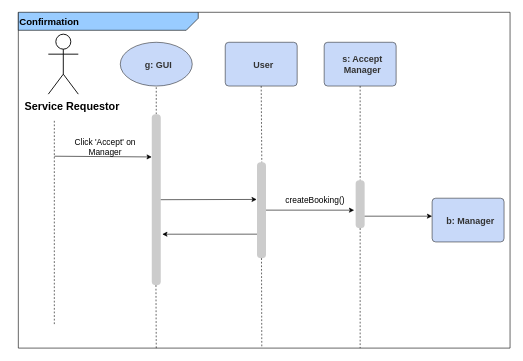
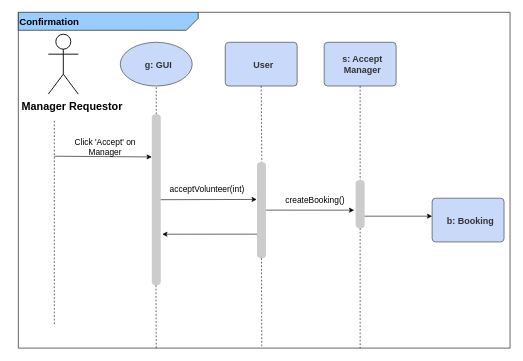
  <mxCell id="0" />
  <mxCell id="1" parent="0" />
  <mxCell id="2" value="" style="endArrow=none;html=1;" edge="1" parent="1"><mxGeometry width="50" height="50" relative="1" as="geometry"><mxPoint x="30" y="580" as="sourcePoint" /><mxPoint x="30" y="20" as="targetPoint" /></mxGeometry></mxCell>
  <mxCell id="3" value="&lt;font size=&quot;3&quot;&gt;&lt;b&gt;Confirmation&lt;/b&gt;&lt;/font&gt;" style="shape=card;whiteSpace=wrap;html=1;shadow=0;direction=north;size=20;flipH=1;fillColor=#99CCFF;align=left;" vertex="1" parent="1"><mxGeometry x="30" y="20" width="300" height="30" as="geometry" /></mxCell>
  <mxCell id="4" value="" style="html=1;overflow=block;blockSpacing=1;whiteSpace=wrap;shape=umlActor;labelPosition=center;verticalLabelPosition=bottom;verticalAlign=top;whiteSpace=nowrap;whiteSpace=wrap;fontSize=13;spacingLeft=8.4;spacing=0;strokeOpacity=100;fillOpacity=0;rounded=1;absoluteArcSize=1;arcSize=12;fillColor=#000000;strokeWidth=1.5;" vertex="1" parent="1"><mxGeometry x="80" y="56.5" width="50" height="100" as="geometry" /></mxCell>
  <mxCell id="5" value="g: GUI" style="ellipse;html=1;overflow=block;blockSpacing=1;whiteSpace=wrap;whiteSpace=wrap;fontSize=15;fontColor=#333333;fontStyle=1;spacingLeft=8.4;spacing=3.8;strokeOpacity=100;fillOpacity=100;absoluteArcSize=1;arcSize=12;fillColor=#c8d9f9;strokeWidth=0.8;" vertex="1" parent="1"><mxGeometry x="200" y="70" width="120" height="73" as="geometry" /></mxCell>
  <mxCell id="6" value="" style="endArrow=none;dashed=1;html=1;entryX=0.5;entryY=1;entryDx=0;entryDy=0;exitX=0.5;exitY=0;exitDx=0;exitDy=0;" edge="1" parent="1" target="5" source="12"><mxGeometry width="50" height="50" relative="1" as="geometry"><mxPoint x="260" y="180" as="sourcePoint" /><mxPoint x="310" y="130" as="targetPoint" /></mxGeometry></mxCell>
  <mxCell id="7" value="" style="endArrow=none;dashed=1;html=1;" edge="1" parent="1"><mxGeometry width="50" height="50" relative="1" as="geometry"><mxPoint x="90" y="540" as="sourcePoint" /><mxPoint x="90" y="200" as="targetPoint" /></mxGeometry></mxCell>
- <mxCell id="8" value="&lt;font style=&quot;font-size: 18px&quot;&gt;&lt;b&gt;Service Requestor&lt;/b&gt;&lt;/font&gt;" style="text;html=1;strokeColor=none;fillColor=none;align=center;verticalAlign=middle;whiteSpace=wrap;rounded=0;shadow=0;" vertex="1" parent="1"><mxGeometry x="20" y="156.5" width="200" height="40" as="geometry" /></mxCell>
+ <mxCell id="8" value="&lt;font style=&quot;font-size: 18px&quot;&gt;&lt;b&gt;Manager Requestor&lt;/b&gt;&lt;/font&gt;" style="text;html=1;strokeColor=none;fillColor=none;align=center;verticalAlign=middle;whiteSpace=wrap;rounded=0;shadow=0;" vertex="1" parent="1"><mxGeometry x="20" y="156.5" width="200" height="40" as="geometry" /></mxCell>
  <mxCell id="9" value="" style="endArrow=none;html=1;" edge="1" parent="1"><mxGeometry width="50" height="50" relative="1" as="geometry"><mxPoint x="30" y="580" as="sourcePoint" /><mxPoint x="850" y="580" as="targetPoint" /></mxGeometry></mxCell>
  <mxCell id="10" value="" style="endArrow=none;html=1;" edge="1" parent="1"><mxGeometry width="50" height="50" relative="1" as="geometry"><mxPoint x="850" y="580" as="sourcePoint" /><mxPoint x="850" y="20" as="targetPoint" /></mxGeometry></mxCell>
  <mxCell id="11" value="" style="endArrow=none;html=1;entryX=1;entryY=0;entryDx=0;entryDy=0;entryPerimeter=0;" edge="1" parent="1" target="3"><mxGeometry width="50" height="50" relative="1" as="geometry"><mxPoint x="850" y="20" as="sourcePoint" /><mxPoint x="910" y="350" as="targetPoint" /></mxGeometry></mxCell>
  <mxCell id="12" value="" style="html=1;overflow=block;blockSpacing=1;whiteSpace=wrap;;whiteSpace=wrap;fontSize=13;spacingLeft=8.4;spacing=3.8;strokeOpacity=0;fillOpacity=100;rounded=1;absoluteArcSize=1;arcSize=12;fillColor=#cccccc;strokeWidth=0.8;" vertex="1" parent="1"><mxGeometry x="252.5" y="190" width="15" height="285" as="geometry" /></mxCell>
  <mxCell id="13" value="" style="endArrow=none;dashed=1;html=1;entryX=0.5;entryY=1;entryDx=0;entryDy=0;" edge="1" parent="1"><mxGeometry width="50" height="50" relative="1" as="geometry"><mxPoint x="260" y="580" as="sourcePoint" /><mxPoint x="259.5" y="475" as="targetPoint" /></mxGeometry></mxCell>
  <mxCell id="14" value="" style="endArrow=classic;html=1;entryX=0;entryY=0.25;entryDx=0;entryDy=0;" edge="1" parent="1" target="12"><mxGeometry width="50" height="50" relative="1" as="geometry"><mxPoint x="90" y="260" as="sourcePoint" /><mxPoint x="850" y="380" as="targetPoint" /></mxGeometry></mxCell>
  <mxCell id="15" value="&lt;font style=&quot;font-size: 14px&quot;&gt;Click 'Accept' on Manager&lt;/font&gt;" style="text;html=1;strokeColor=none;fillColor=none;align=center;verticalAlign=middle;whiteSpace=wrap;rounded=0;" vertex="1" parent="1"><mxGeometry x="110" y="230" width="130" height="30" as="geometry" /></mxCell>
  <mxCell id="16" value="User" style="html=1;overflow=block;blockSpacing=1;whiteSpace=wrap;;whiteSpace=wrap;fontSize=15;fontColor=#333333;fontStyle=1;spacingLeft=8.4;spacing=3.8;strokeOpacity=100;fillOpacity=100;rounded=1;absoluteArcSize=1;arcSize=12;fillColor=#c8d9f9;strokeWidth=0.8;" vertex="1" parent="1"><mxGeometry x="375" y="70" width="120" height="73" as="geometry" /></mxCell>
  <mxCell id="17" value="s: Accept Manager" style="html=1;overflow=block;blockSpacing=1;whiteSpace=wrap;;whiteSpace=wrap;fontSize=15;fontColor=#333333;fontStyle=1;spacingLeft=8.4;spacing=3.8;strokeOpacity=100;fillOpacity=100;rounded=1;absoluteArcSize=1;arcSize=12;fillColor=#c8d9f9;strokeWidth=0.8;" vertex="1" parent="1"><mxGeometry x="540" y="70" width="120" height="73" as="geometry" /></mxCell>
- <mxCell id="18" value="b: Manager" style="html=1;overflow=block;blockSpacing=1;whiteSpace=wrap;;whiteSpace=wrap;fontSize=15;fontColor=#333333;fontStyle=1;spacingLeft=8.4;spacing=3.8;strokeOpacity=100;fillOpacity=100;rounded=1;absoluteArcSize=1;arcSize=12;fillColor=#c8d9f9;strokeWidth=0.8;" vertex="1" parent="1"><mxGeometry x="720" y="330" width="120" height="73" as="geometry" /></mxCell>
+ <mxCell id="18" value="b: Booking" style="html=1;overflow=block;blockSpacing=1;whiteSpace=wrap;;whiteSpace=wrap;fontSize=15;fontColor=#333333;fontStyle=1;spacingLeft=8.4;spacing=3.8;strokeOpacity=100;fillOpacity=100;rounded=1;absoluteArcSize=1;arcSize=12;fillColor=#c8d9f9;strokeWidth=0.8;" vertex="1" parent="1"><mxGeometry x="720" y="330" width="120" height="73" as="geometry" /></mxCell>
  <mxCell id="19" value="" style="html=1;overflow=block;blockSpacing=1;whiteSpace=wrap;;whiteSpace=wrap;fontSize=13;spacingLeft=8.4;spacing=3.8;strokeOpacity=0;fillOpacity=100;rounded=1;absoluteArcSize=1;arcSize=12;fillColor=#cccccc;strokeWidth=0.8;" vertex="1" parent="1"><mxGeometry x="428" y="270" width="15" height="160" as="geometry" /></mxCell>
  <mxCell id="20" value="" style="html=1;overflow=block;blockSpacing=1;whiteSpace=wrap;;whiteSpace=wrap;fontSize=13;spacingLeft=8.4;spacing=3.8;strokeOpacity=0;fillOpacity=100;rounded=1;absoluteArcSize=1;arcSize=12;fillColor=#cccccc;strokeWidth=0.8;" vertex="1" parent="1"><mxGeometry x="592.5" y="300" width="15" height="80" as="geometry" /></mxCell>
  <mxCell id="21" value="" style="endArrow=classic;html=1;exitX=1;exitY=0.5;exitDx=0;exitDy=0;entryX=-0.033;entryY=0.388;entryDx=0;entryDy=0;entryPerimeter=0;" edge="1" parent="1" source="12" target="19"><mxGeometry width="50" height="50" relative="1" as="geometry"><mxPoint x="800" y="410" as="sourcePoint" /><mxPoint x="850" y="360" as="targetPoint" /></mxGeometry></mxCell>
  <mxCell id="22" value="" style="endArrow=classic;html=1;exitX=1;exitY=0.5;exitDx=0;exitDy=0;" edge="1" parent="1"><mxGeometry width="50" height="50" relative="1" as="geometry"><mxPoint x="443" y="349.92" as="sourcePoint" /><mxPoint x="590" y="350" as="targetPoint" /></mxGeometry></mxCell>
  <mxCell id="23" value="" style="endArrow=classic;html=1;exitX=1;exitY=0.75;exitDx=0;exitDy=0;" edge="1" parent="1" source="20"><mxGeometry width="50" height="50" relative="1" as="geometry"><mxPoint x="800" y="410" as="sourcePoint" /><mxPoint x="720" y="360" as="targetPoint" /></mxGeometry></mxCell>
+ <mxCell id="24" value="&lt;span style=&quot;font-size: 14px&quot;&gt;acceptVolunteer(int)&lt;/span&gt;" style="text;html=1;strokeColor=none;fillColor=none;align=center;verticalAlign=middle;whiteSpace=wrap;rounded=0;" vertex="1" parent="1"><mxGeometry x="280" y="300" width="130" height="30" as="geometry" /></mxCell>
  <mxCell id="25" value="&lt;font style=&quot;font-size: 14px&quot;&gt;createBooking()&lt;/font&gt;" style="text;html=1;strokeColor=none;fillColor=none;align=center;verticalAlign=middle;whiteSpace=wrap;rounded=0;" vertex="1" parent="1"><mxGeometry x="460" y="317.5" width="130" height="30" as="geometry" /></mxCell>
  <mxCell id="26" value="" style="endArrow=classic;html=1;exitX=0;exitY=0.75;exitDx=0;exitDy=0;entryX=1.167;entryY=0.702;entryDx=0;entryDy=0;entryPerimeter=0;" edge="1" parent="1" source="19" target="12"><mxGeometry width="50" height="50" relative="1" as="geometry"><mxPoint x="800" y="420" as="sourcePoint" /><mxPoint x="850" y="370" as="targetPoint" /></mxGeometry></mxCell>
  <mxCell id="27" value="" style="endArrow=none;dashed=1;html=1;exitX=0.5;exitY=1;exitDx=0;exitDy=0;" edge="1" parent="1" source="19"><mxGeometry width="50" height="50" relative="1" as="geometry"><mxPoint x="800" y="420" as="sourcePoint" /><mxPoint x="436" y="580" as="targetPoint" /></mxGeometry></mxCell>
  <mxCell id="28" value="" style="endArrow=none;dashed=1;html=1;exitX=0.5;exitY=1;exitDx=0;exitDy=0;" edge="1" parent="1"><mxGeometry width="50" height="50" relative="1" as="geometry"><mxPoint x="435" y="143" as="sourcePoint" /><mxPoint x="436" y="270" as="targetPoint" /></mxGeometry></mxCell>
  <mxCell id="29" value="" style="endArrow=none;dashed=1;html=1;exitX=0.5;exitY=1;exitDx=0;exitDy=0;" edge="1" parent="1" source="20"><mxGeometry width="50" height="50" relative="1" as="geometry"><mxPoint x="800" y="420" as="sourcePoint" /><mxPoint x="600" y="580" as="targetPoint" /></mxGeometry></mxCell>
  <mxCell id="30" value="" style="endArrow=none;dashed=1;html=1;exitX=0.5;exitY=1;exitDx=0;exitDy=0;entryX=0.5;entryY=0;entryDx=0;entryDy=0;" edge="1" parent="1" source="17" target="20"><mxGeometry width="50" height="50" relative="1" as="geometry"><mxPoint x="800" y="420" as="sourcePoint" /><mxPoint x="850" y="370" as="targetPoint" /></mxGeometry></mxCell>
